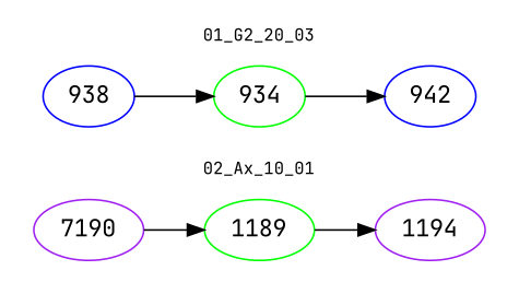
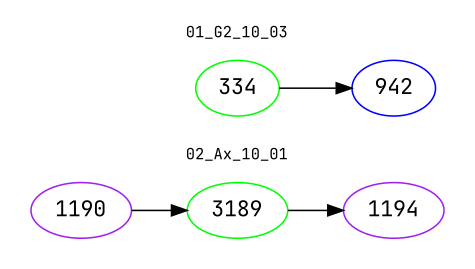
  digraph {
    fontname="JetBrains Mono"
    rankdir=LR
    node [color=purple fontname="JetBrains Mono"]
    edge [color=black fontname="JetBrains Mono"]
-   n1 [label=7190]
-   n2 [color=green label=1189]
+   n1 [label=1190]
+   n2 [color=green label=3189]
    n3 [label=1194]
-   n4 [color=blue label=938]
-   n5 [color=green label=934]
+   n5 [color=green label=334]
    n6 [color=blue label=942]
    subgraph cluster_1 {
      color=white
      fontsize=10
      label="02_Ax_10_01"
      n1
      n2
      n3
    }
    subgraph cluster_2 {
      color=white
      fontsize=10
-     label="01_G2_20_03"
-     n4
+     label="01_G2_10_03"
      n5
      n6
    }
    n1 -> n2
    n2 -> n3
-   n4 -> n5
    n5 -> n6
  }
